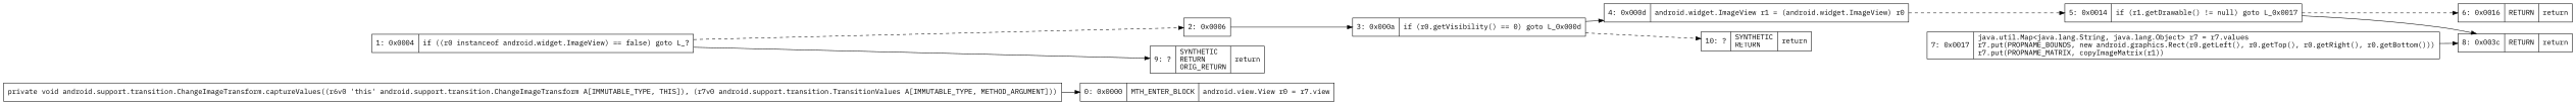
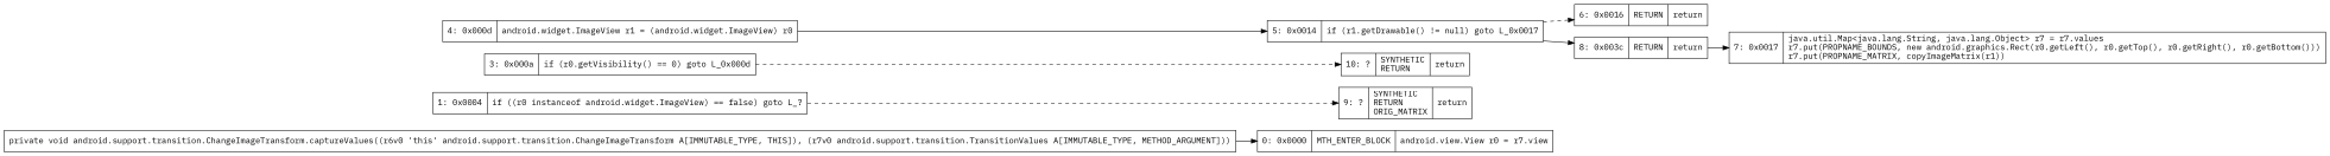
  digraph {
    fontname="IBM Plex Mono"
    rankdir=LR
    node [fontname="IBM Plex Mono" shape=record]
    edge [fontname="IBM Plex Mono"]
    n1 [label="{0\:\ 0x0000|MTH_ENTER_BLOCK\l|android.view.View r0 = r7.view\l}"]
    n2 [label="{1\:\ 0x0004|if ((r0 instanceof android.widget.ImageView) == false) goto L_?\l}"]
-   n3 [label="{2\:\ 0x0006}"]
-   n4 [label="{9\:\ ?|SYNTHETIC\lRETURN\lORIG_RETURN\l|return\l}"]
+   n4 [label="{9\:\ ?|SYNTHETIC\lRETURN\lORIG_MATRIX\l|return\l}"]
    n5 [label="{3\:\ 0x000a|if (r0.getVisibility() == 0) goto L_0x000d\l}"]
    n6 [label="{4\:\ 0x000d|android.widget.ImageView r1 = (android.widget.ImageView) r0\l}"]
    n7 [label="{10\:\ ?|SYNTHETIC\lRETURN\l|return\l}"]
    n8 [label="{5\:\ 0x0014|if (r1.getDrawable() != null) goto L_0x0017\l}"]
    n9 [label="{6\:\ 0x0016|RETURN\l|return\l}"]
    n10 [label="{8\:\ 0x003c|RETURN\l|return\l}"]
    n11 [label="{7\:\ 0x0017|java.util.Map\<java.lang.String, java.lang.Object\> r7 = r7.values\lr7.put(PROPNAME_BOUNDS, new android.graphics.Rect(r0.getLeft(), r0.getTop(), r0.getRight(), r0.getBottom()))\lr7.put(PROPNAME_MATRIX, copyImageMatrix(r1))\l}"]
    n12 [label="{private void android.support.transition.ChangeImageTransform.captureValues((r6v0 'this' android.support.transition.ChangeImageTransform A[IMMUTABLE_TYPE, THIS]), (r7v0 android.support.transition.TransitionValues A[IMMUTABLE_TYPE, METHOD_ARGUMENT])) }"]
-   n2 -> n3 [style=dashed]
-   n2 -> n4
-   n3 -> n5
-   n5 -> n6
+   n2 -> n4 [style=dashed]
    n5 -> n7 [style=dashed]
-   n6 -> n8 [style=dashed]
+   n6 -> n8
    n8 -> n9 [style=dashed]
    n8 -> n10
-   n11 -> n10
+   n10 -> n11
    n12 -> n1
  }
